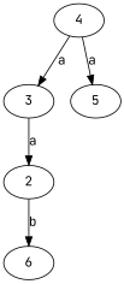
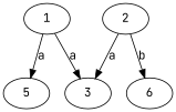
  strict digraph {
    fontname="JetBrains Mono"
    node [fontname="JetBrains Mono"]
    edge [fontname="JetBrains Mono"]
-   1 [label=4]
+   1
    3
    5
    2
    6
    1 -> 3 [label=a]
    1 -> 5 [label=a]
-   3 -> 2 [label=a]
+   2 -> 3 [label=a]
    2 -> 6 [label=b]
  }
